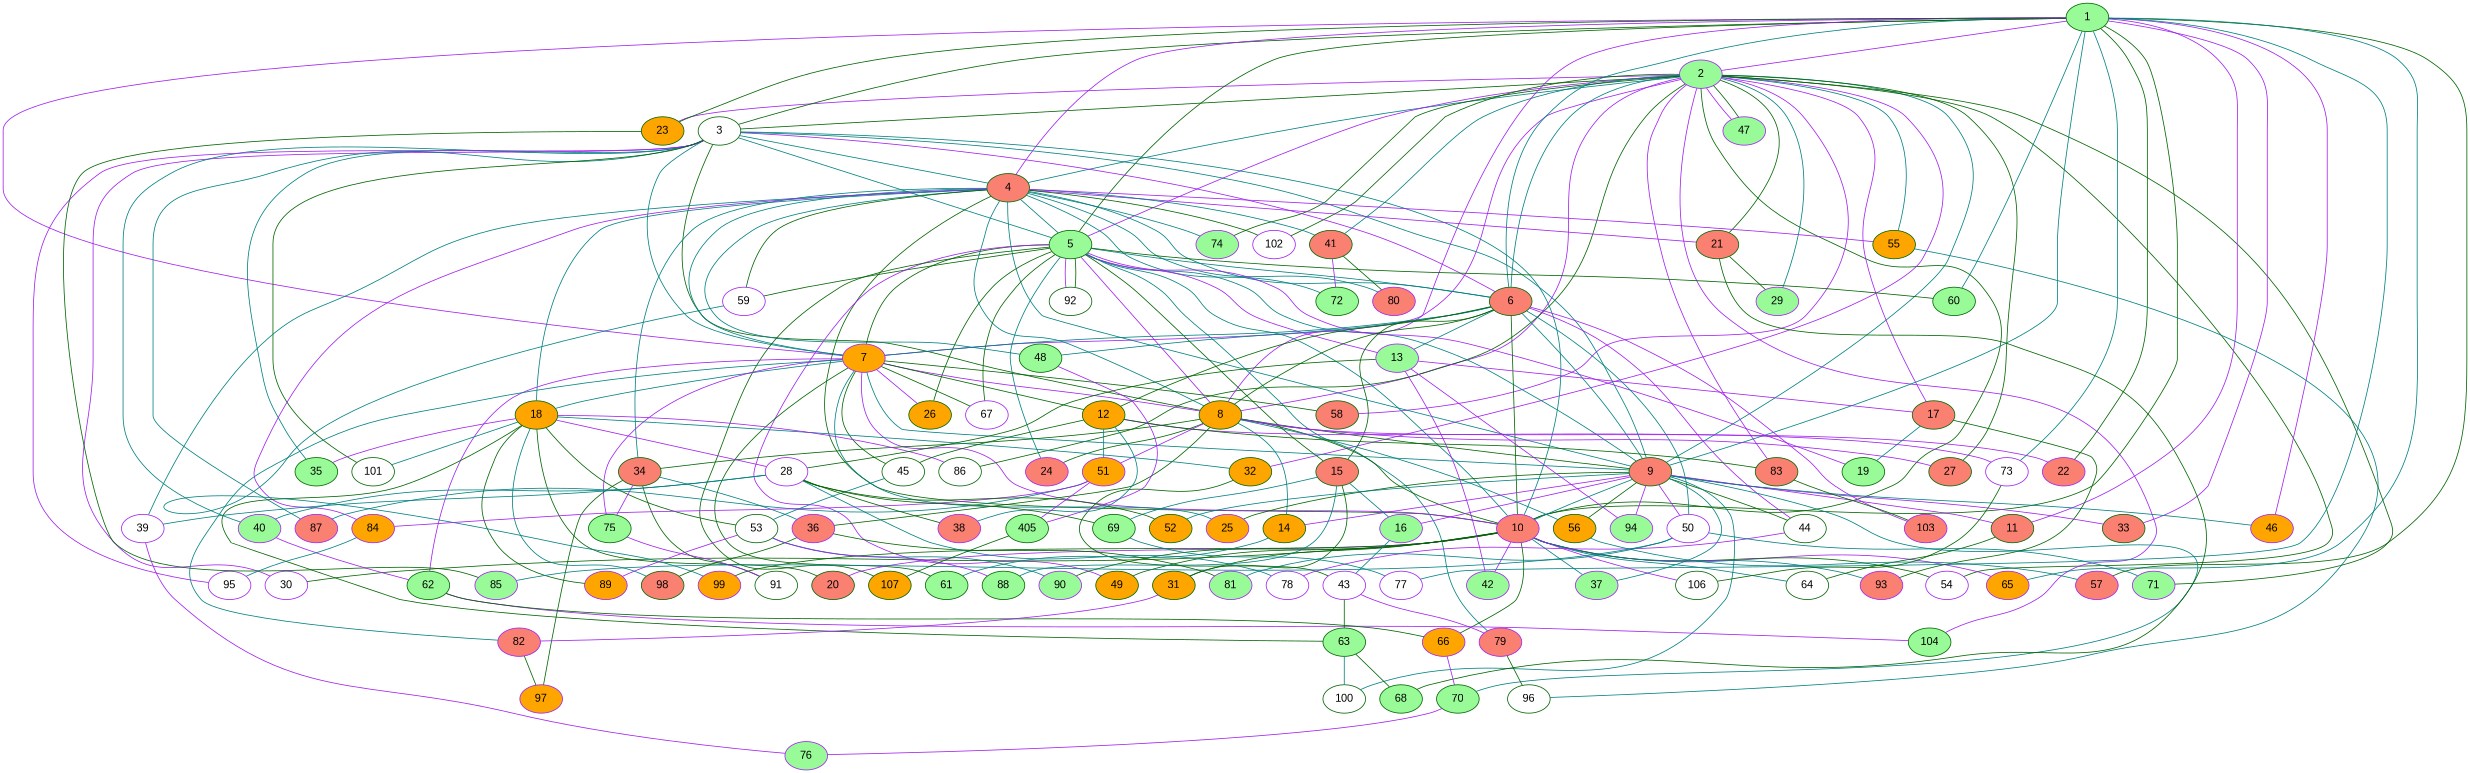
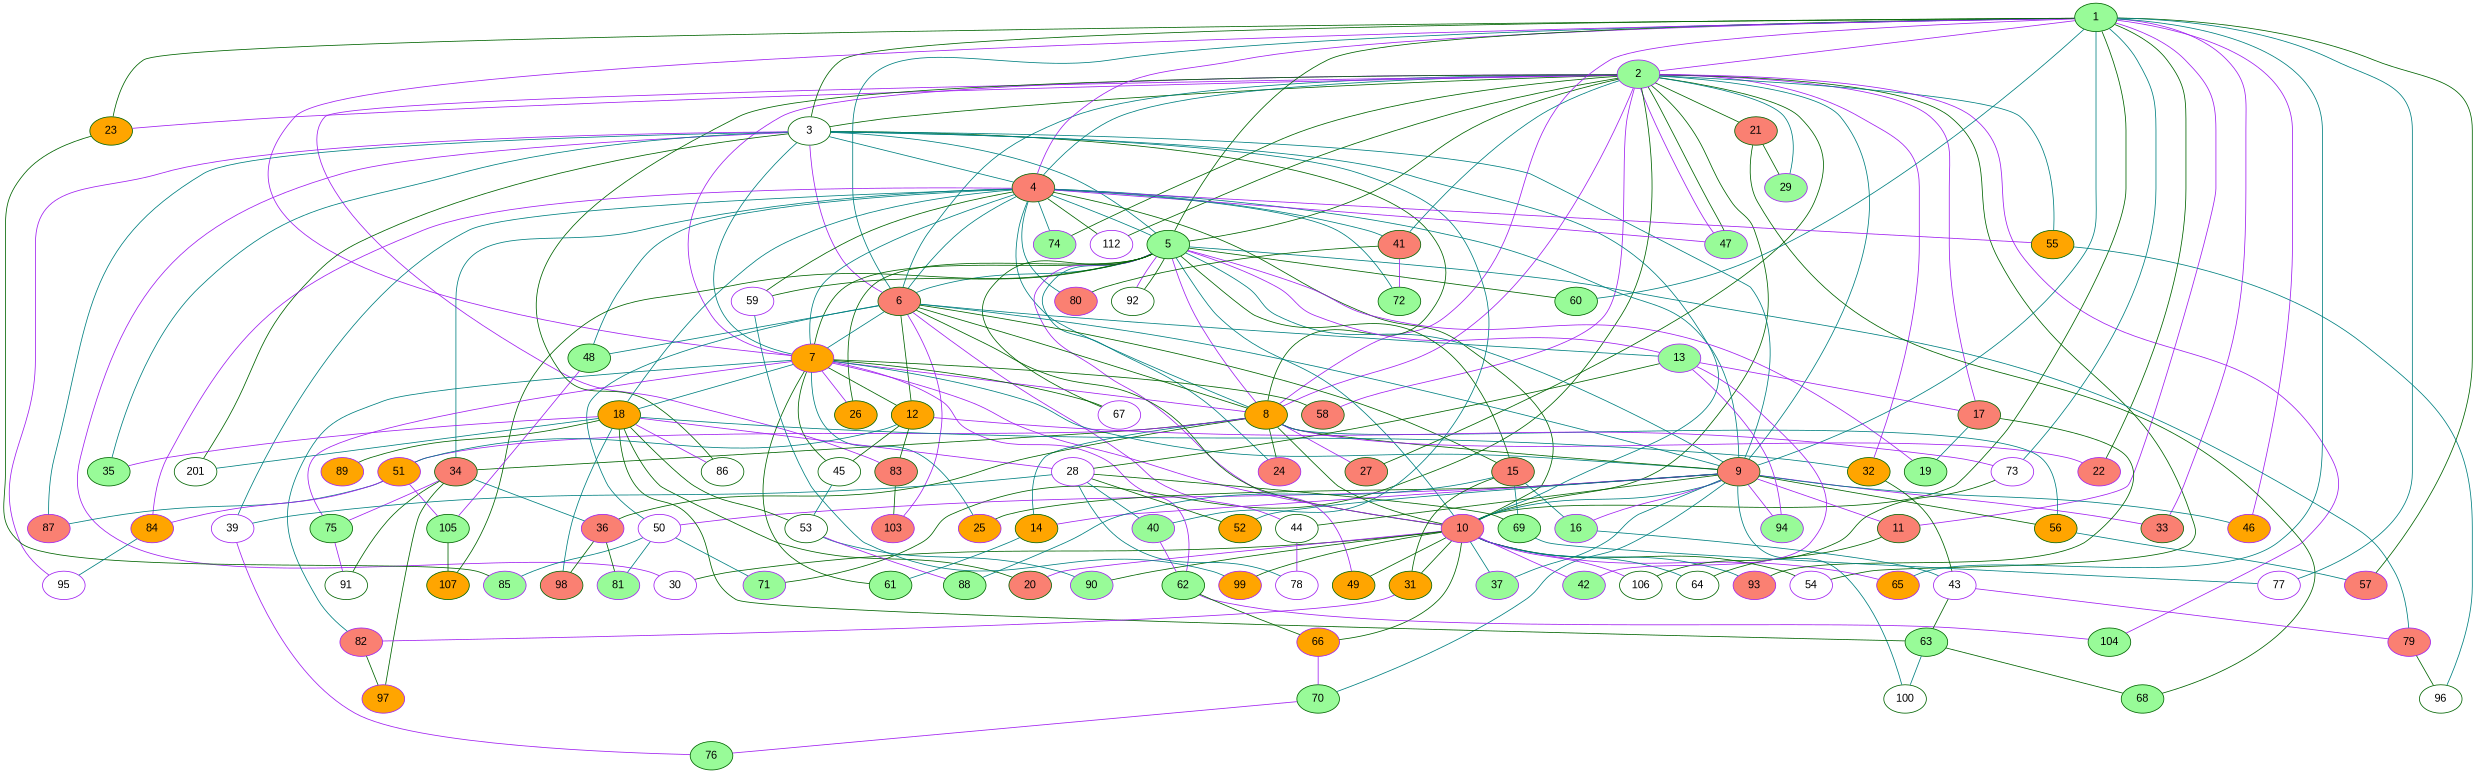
  graph {
    fontname="Liberation Sans"
    node [color=darkgreen fillcolor=palegreen fontname="Liberation Sans" style=filled]
    edge [color=teal fontname="Liberation Sans"]
    2 [color=purple]
    1
    3 [fillcolor=white]
    4 [fillcolor=salmon]
    5
    6 [fillcolor=salmon]
    7 [color=purple fillcolor=orange]
    8 [fillcolor=orange]
    9 [fillcolor=salmon]
    10 [color=purple fillcolor=salmon]
    11 [fillcolor=salmon]
    22 [color=purple fillcolor=salmon]
    23 [fillcolor=orange]
    33 [fillcolor=salmon]
    46 [color=purple fillcolor=orange]
    57 [color=purple fillcolor=salmon]
    60
    65 [color=purple fillcolor=orange]
    73 [color=purple fillcolor=white]
    77 [color=purple fillcolor=white]
    17 [fillcolor=salmon]
    21 [fillcolor=salmon]
    27 [fillcolor=salmon]
    29 [color=purple]
    32 [fillcolor=orange]
    41 [fillcolor=salmon]
    47 [color=purple]
    54 [color=purple fillcolor=white]
    55 [fillcolor=orange]
    58 [fillcolor=salmon]
    71 [color=purple]
    74 [color=purple]
    83 [fillcolor=salmon]
    86 [fillcolor=white]
-   102 [color=purple fillcolor=white]
+   102 [color=purple fillcolor=white label=112]
    104
    30 [color=purple fillcolor=white]
    35
    40 [color=purple]
    87 [color=purple fillcolor=salmon]
    95 [color=purple fillcolor=white]
-   101 [fillcolor=white]
+   101 [fillcolor=white label=201]
    18 [fillcolor=orange]
    34 [fillcolor=salmon]
    39 [color=purple fillcolor=white]
    48
    59 [color=purple fillcolor=white]
    72
    80 [color=purple fillcolor=salmon]
    84 [color=purple fillcolor=orange]
    13 [color=purple]
    15 [fillcolor=salmon]
    19
    24 [color=purple fillcolor=salmon]
    26 [fillcolor=orange]
    49 [fillcolor=orange]
    67 [color=purple fillcolor=white]
    79 [color=purple fillcolor=salmon]
    92 [fillcolor=white]
    107 [fillcolor=orange]
    12 [fillcolor=orange]
    44 [fillcolor=white]
    50 [color=purple fillcolor=white]
    103 [color=purple fillcolor=salmon]
    25 [color=purple fillcolor=orange]
    45 [fillcolor=white]
    61
    62
    75
    82 [color=purple fillcolor=salmon]
    14 [fillcolor=orange]
    36 [color=purple fillcolor=salmon]
    51 [color=purple fillcolor=orange]
    56 [fillcolor=orange]
    16 [color=purple]
    37 [color=purple]
    52 [fillcolor=orange]
    70
    94 [color=purple]
    100 [fillcolor=white]
    20 [fillcolor=salmon]
    31 [fillcolor=orange]
    42 [color=purple]
    64 [fillcolor=white]
    66 [color=purple fillcolor=orange]
    90 [color=purple]
    93 [color=purple fillcolor=salmon]
    99 [color=purple fillcolor=orange]
    106 [fillcolor=white]
    85 [color=purple]
    68
    43 [color=purple fillcolor=white]
    96 [fillcolor=white]
    28 [color=purple fillcolor=white]
    53 [fillcolor=white]
    63
    89 [color=purple fillcolor=orange]
    98 [fillcolor=salmon]
    91 [fillcolor=white]
    97 [color=purple fillcolor=orange]
-   76 [color=purple]
-   105 [label=405]
+   76
+   105
    69
    88
-   38 [color=purple fillcolor=salmon]
    78 [color=purple fillcolor=white]
    81 [color=purple]
    2 -- 3 [color=darkgreen]
    2 -- 4
-   2 -- 5 [color=purple]
+   2 -- 5 [color=darkgreen]
    2 -- 6
    2 -- 7 [color=purple]
    2 -- 8 [color=purple]
    2 -- 9
    2 -- 10 [color=darkgreen]
    2 -- 23 [color=purple]
    2 -- 17 [color=purple]
    2 -- 21 [color=darkgreen]
    2 -- 27 [color=darkgreen]
    2 -- 29
    2 -- 32 [color=purple]
    2 -- 41
    2 -- 47 [color=purple]
    2 -- 47 [color=darkgreen]
    2 -- 54 [color=darkgreen]
    2 -- 55
    2 -- 58 [color=purple]
    2 -- 71 [color=darkgreen]
    2 -- 74 [color=darkgreen]
    2 -- 83 [color=purple]
    2 -- 86 [color=darkgreen]
    2 -- 102 [color=darkgreen]
    2 -- 104 [color=purple]
    1 -- 2 [color=purple]
    1 -- 3 [color=darkgreen]
    1 -- 4 [color=purple]
    1 -- 5 [color=darkgreen]
    1 -- 6
    1 -- 7 [color=purple]
    1 -- 8 [color=purple]
    1 -- 9
    1 -- 10 [color=darkgreen]
    1 -- 11 [color=purple]
    1 -- 22 [color=darkgreen]
    1 -- 23 [color=darkgreen]
    1 -- 33 [color=purple]
    1 -- 46 [color=purple]
    1 -- 57 [color=darkgreen]
    1 -- 60
    1 -- 65
    1 -- 73
    1 -- 77
    3 -- 4
    3 -- 5
    3 -- 6 [color=purple]
    3 -- 7
    3 -- 8 [color=darkgreen]
    3 -- 9
    3 -- 10
    3 -- 30 [color=purple]
    3 -- 35
    3 -- 40
    3 -- 87
    3 -- 95 [color=purple]
    3 -- 101 [color=darkgreen]
    4 -- 5
    4 -- 6
    4 -- 7
    4 -- 8
    4 -- 9
    4 -- 10 [color=darkgreen]
-   4 -- 21 [color=purple]
+   4 -- 47 [color=purple]
    4 -- 41
    4 -- 55 [color=purple]
    4 -- 74
    4 -- 102 [color=darkgreen]
    4 -- 18
    4 -- 34
    4 -- 39
    4 -- 48
    4 -- 59 [color=darkgreen]
    4 -- 72
    4 -- 80
    4 -- 84 [color=purple]
    5 -- 6
    5 -- 7 [color=darkgreen]
    5 -- 8 [color=purple]
    5 -- 9
    5 -- 10
    5 -- 60 [color=darkgreen]
    5 -- 59 [color=darkgreen]
    5 -- 13 [color=purple]
    5 -- 15 [color=darkgreen]
    5 -- 19 [color=purple]
    5 -- 24
    5 -- 26 [color=darkgreen]
    5 -- 49 [color=purple]
    5 -- 67 [color=darkgreen]
    5 -- 79
    5 -- 92 [color=purple]
    5 -- 92 [color=darkgreen]
    5 -- 107 [color=darkgreen]
    6 -- 7
    6 -- 8 [color=darkgreen]
    6 -- 9
    6 -- 10 [color=darkgreen]
    6 -- 48
    6 -- 13
    6 -- 15 [color=darkgreen]
    6 -- 12 [color=darkgreen]
    6 -- 44 [color=purple]
    6 -- 50
    6 -- 103 [color=purple]
    7 -- 8 [color=purple]
    7 -- 9
    7 -- 10 [color=purple]
    7 -- 58 [color=darkgreen]
    7 -- 18
    7 -- 26 [color=purple]
    7 -- 67 [color=darkgreen]
    7 -- 12 [color=darkgreen]
    7 -- 25
    7 -- 45 [color=darkgreen]
    7 -- 61 [color=darkgreen]
    7 -- 62 [color=purple]
    7 -- 75 [color=purple]
    7 -- 82
    8 -- 9 [color=darkgreen]
    8 -- 10 [color=darkgreen]
    8 -- 22 [color=purple]
    8 -- 27 [color=purple]
    8 -- 34 [color=darkgreen]
    8 -- 24 [color=darkgreen]
    8 -- 14
    8 -- 36 [color=darkgreen]
    8 -- 51 [color=purple]
    8 -- 56
    9 -- 10
    9 -- 11 [color=purple]
    9 -- 33 [color=purple]
    9 -- 46
    9 -- 44 [color=darkgreen]
    9 -- 50 [color=purple]
    9 -- 25 [color=darkgreen]
    9 -- 14 [color=purple]
    9 -- 56 [color=darkgreen]
    9 -- 16 [color=purple]
    9 -- 37
    9 -- 52
    9 -- 70
    9 -- 94 [color=purple]
    9 -- 100
    10 -- 65 [color=purple]
    10 -- 54 [color=darkgreen]
    10 -- 30 [color=darkgreen]
    10 -- 49 [color=darkgreen]
    10 -- 37
    10 -- 20 [color=purple]
    10 -- 31 [color=darkgreen]
    10 -- 42 [color=purple]
    10 -- 64
    10 -- 66 [color=darkgreen]
    10 -- 90 [color=darkgreen]
    10 -- 93
    10 -- 99 [color=darkgreen]
    10 -- 106 [color=purple]
    11 -- 64 [color=darkgreen]
    23 -- 85 [color=darkgreen]
    73 -- 106 [color=darkgreen]
    17 -- 19
    17 -- 93 [color=darkgreen]
    21 -- 29 [color=darkgreen]
    21 -- 68 [color=darkgreen]
    32 -- 43 [color=darkgreen]
    41 -- 72 [color=purple]
    41 -- 80 [color=darkgreen]
    55 -- 96
    83 -- 103 [color=darkgreen]
    40 -- 62 [color=purple]
    18 -- 32
    18 -- 86 [color=purple]
    18 -- 35 [color=purple]
    18 -- 101
    18 -- 20 [color=darkgreen]
    18 -- 28 [color=purple]
    18 -- 53 [color=darkgreen]
    18 -- 63 [color=darkgreen]
    18 -- 89 [color=darkgreen]
    18 -- 98
    34 -- 75 [color=purple]
    34 -- 36
    34 -- 91 [color=darkgreen]
    34 -- 97 [color=darkgreen]
    39 -- 76 [color=purple]
    48 -- 105 [color=purple]
    59 -- 99
    84 -- 95
    13 -- 17 [color=purple]
    13 -- 94 [color=purple]
    13 -- 42 [color=purple]
    13 -- 28 [color=darkgreen]
    15 -- 16
    15 -- 31 [color=darkgreen]
    15 -- 69
    15 -- 88
    79 -- 96 [color=darkgreen]
    12 -- 73 [color=purple]
    12 -- 83 [color=darkgreen]
    12 -- 45 [color=darkgreen]
    12 -- 51
-   12 -- 38
    44 -- 78 [color=purple]
    50 -- 71
    50 -- 85
    50 -- 81
    45 -- 53
    62 -- 104 [color=purple]
    62 -- 66 [color=darkgreen]
    75 -- 91 [color=purple]
    82 -- 97 [color=darkgreen]
    14 -- 61
    36 -- 98 [color=darkgreen]
    36 -- 81 [color=darkgreen]
    51 -- 87
    51 -- 84 [color=purple]
    51 -- 105 [color=purple]
    56 -- 57
    16 -- 43
    70 -- 76 [color=purple]
    31 -- 82 [color=purple]
    66 -- 70 [color=purple]
    43 -- 79 [color=purple]
    43 -- 63 [color=darkgreen]
    28 -- 40
    28 -- 39
    28 -- 52 [color=darkgreen]
    28 -- 69 [color=darkgreen]
-   28 -- 38 [color=darkgreen]
    28 -- 78
    53 -- 90
-   53 -- 89 [color=purple]
    53 -- 88 [color=purple]
    63 -- 100
    63 -- 68 [color=darkgreen]
    105 -- 107 [color=darkgreen]
    69 -- 77
  }
